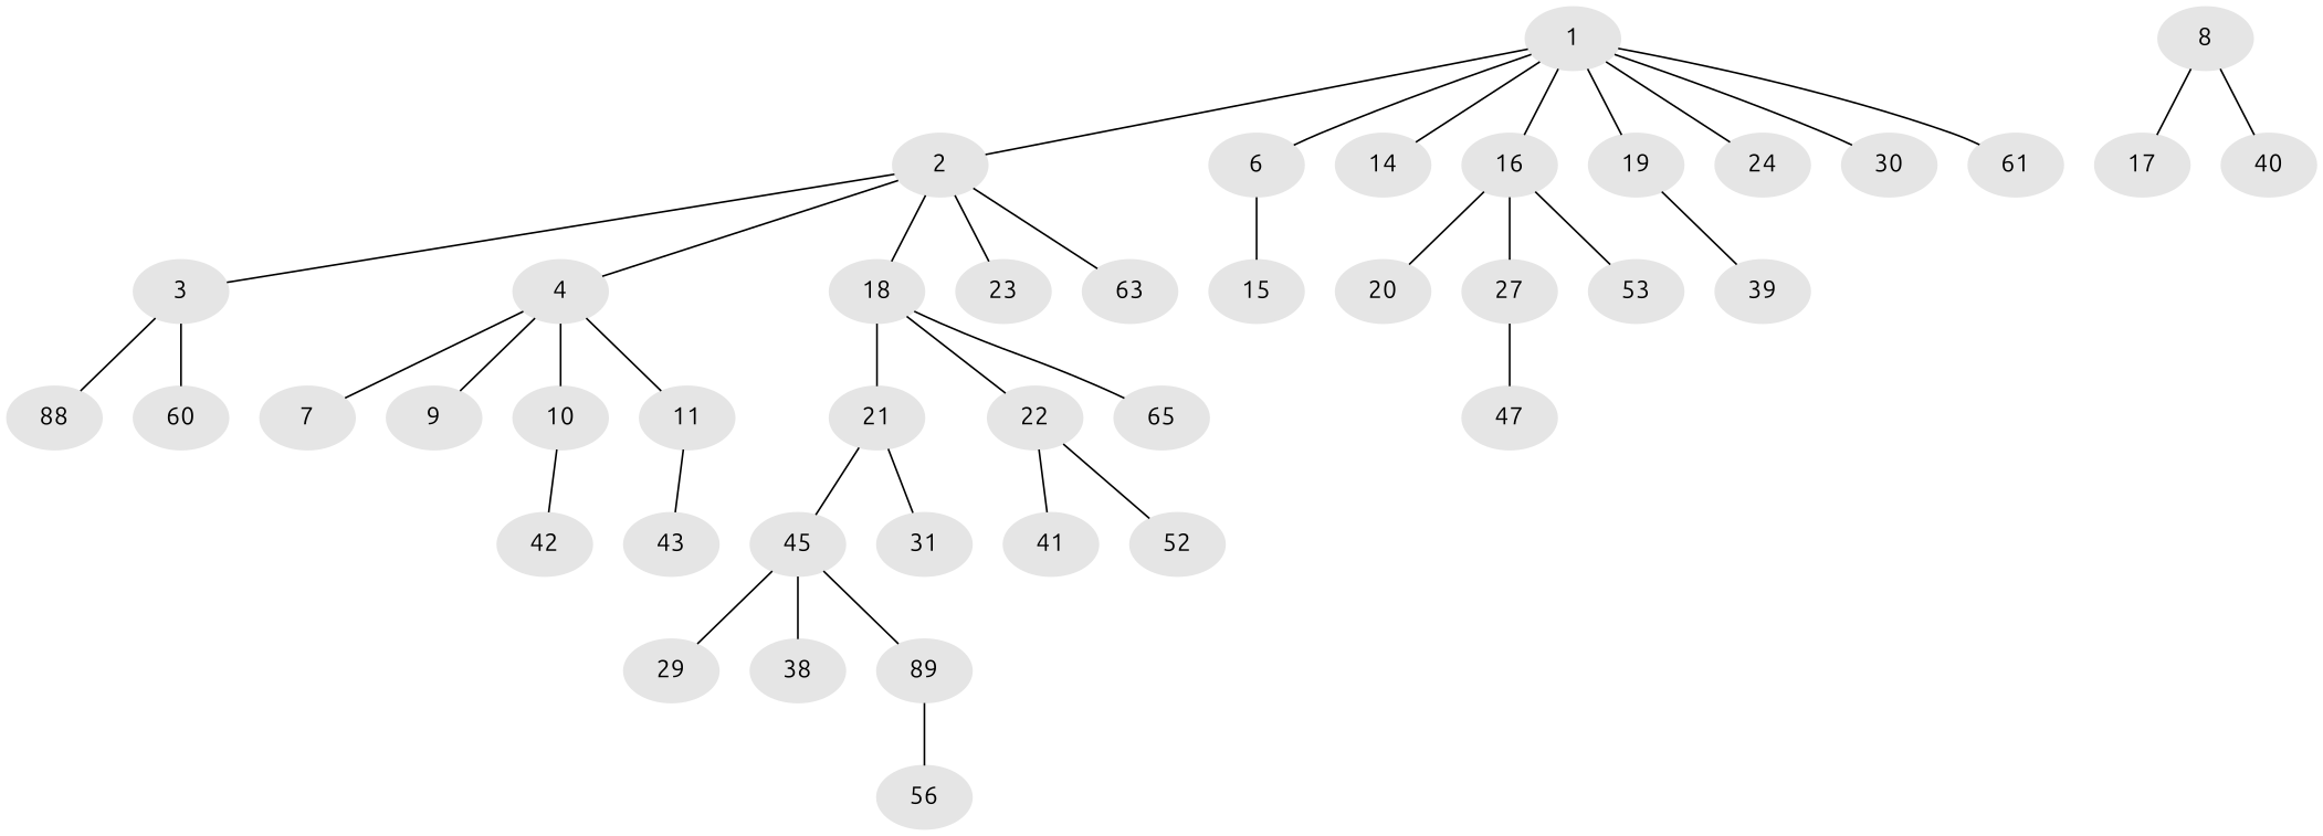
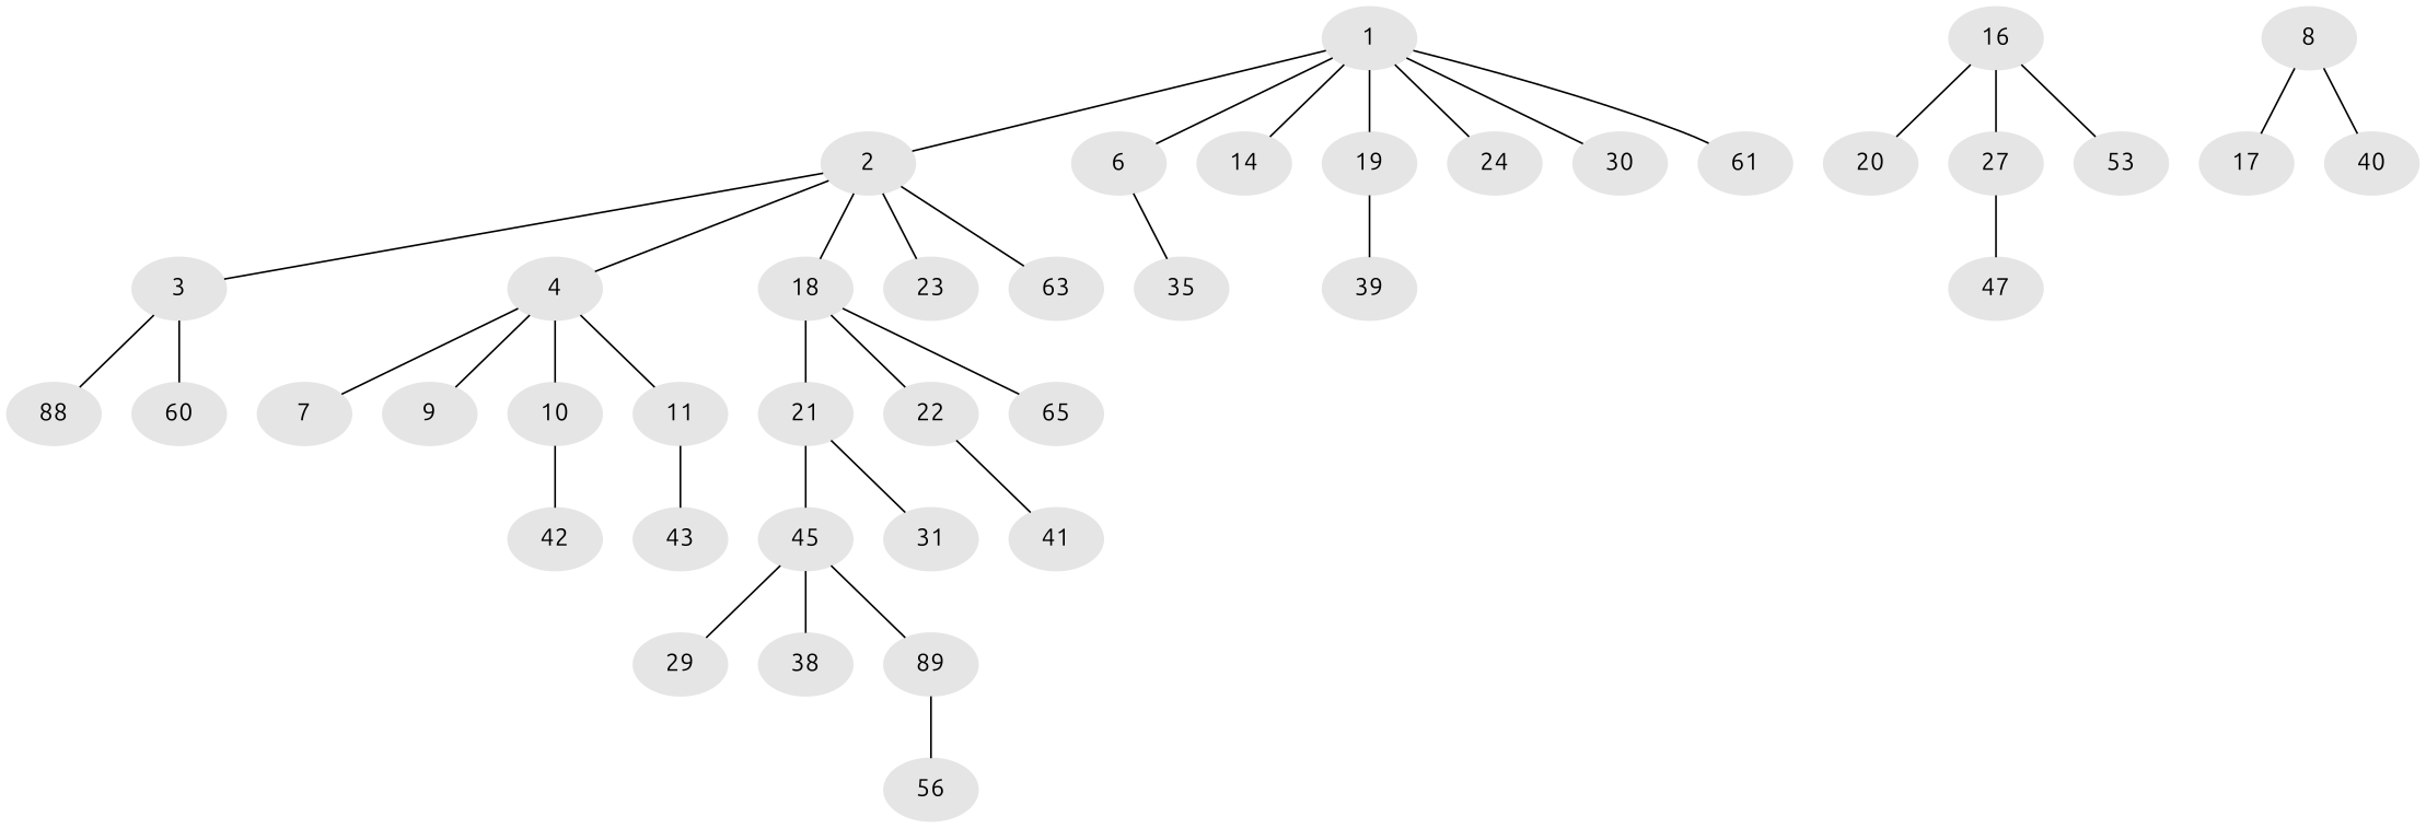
  graph {
    fontname=Ubuntu
    node [color=gray90 fontname=Ubuntu style=filled]
    edge [fontname=Ubuntu]
    1 [super="+12"]
    2 [super="+13"]
    6 [super="+15"]
    14
    16 [super="+50"]
    19 [super="+34"]
    24
    30
    61
    3 [super="+64"]
    4 [super="+32"]
    18 [super="+62"]
    23
    63
-   35 [super="+48" label=15]
+   35 [super="+48"]
    20
    27 [super="+28"]
    53
    39
    n20 [label=88]
    60
    7
    9
    10 [super="+45"]
    11 [super="+55"]
    21 [super="+54"]
    22 [super="+36"]
    65
    42 [super="+51"]
    43
    8 [super="+33"]
    17 [super="+26"]
    40 [super="+46"]
    47
    n35 [label=45 super="+37"]
    31 [super="+44"]
    41
-   52
    29
    38
    n41 [label=89 super="+57"]
    56
    1 -- 2
    1 -- 6
    1 -- 14
-   1 -- 16
    1 -- 19
    1 -- 24
    1 -- 30
    1 -- 61
    2 -- 3
    2 -- 4
    2 -- 18
    2 -- 23
    2 -- 63
    6 -- 35
    16 -- 20
    16 -- 27
    16 -- 53
    19 -- 39
    3 -- n20
    3 -- 60
    4 -- 7
    4 -- 9
    4 -- 10
    4 -- 11
    18 -- 21
    18 -- 22
    18 -- 65
    27 -- 47
    10 -- 42
    11 -- 43
    21 -- n35
    21 -- 31
    22 -- 41
-   22 -- 52
    8 -- 17
    8 -- 40
    n35 -- 29
    n35 -- 38
    n35 -- n41
    n41 -- 56
  }
